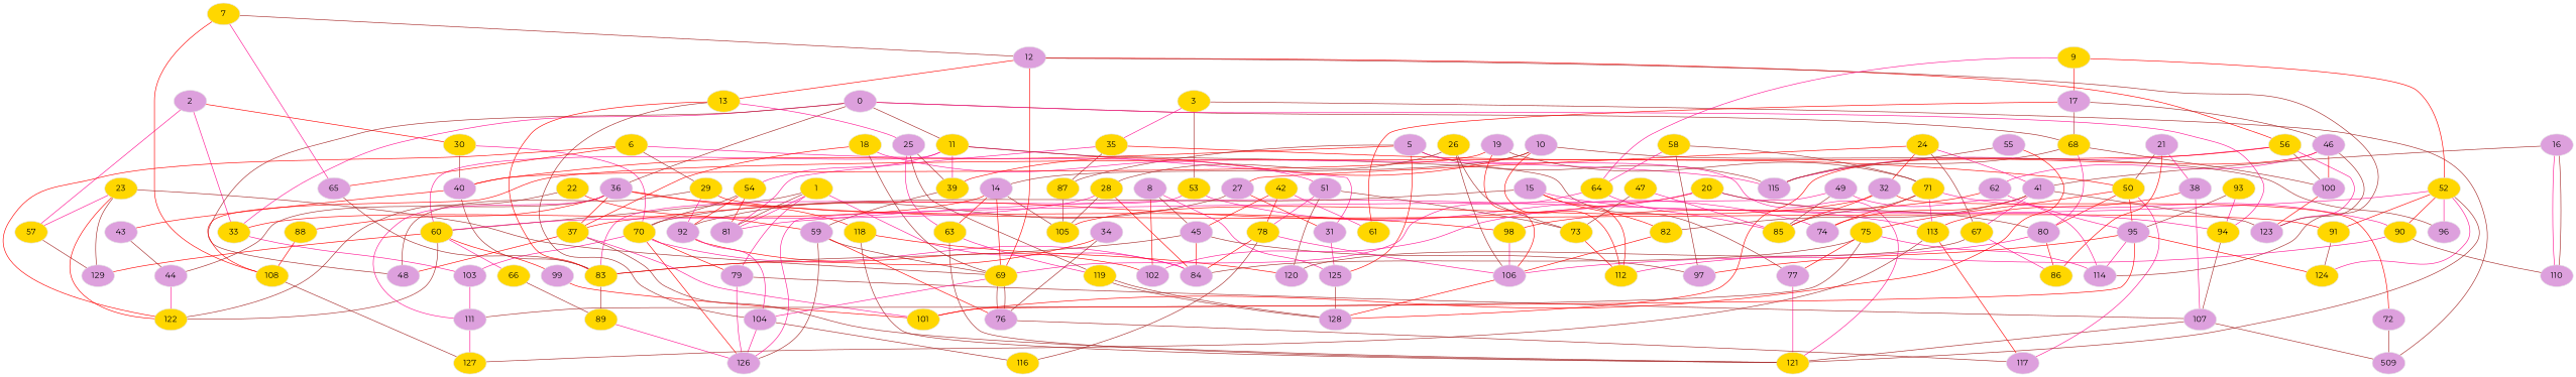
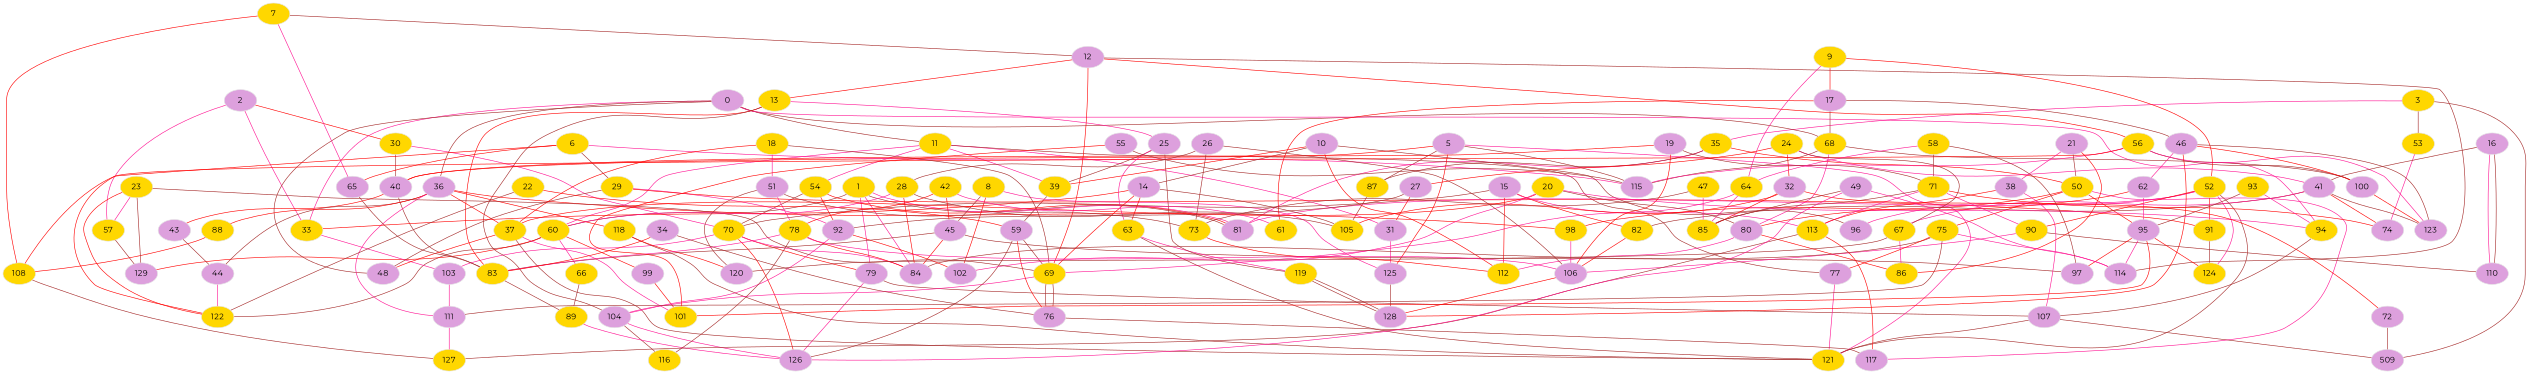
  graph {
    fontname=Montserrat
    node [color=gray90 fillcolor=gold fontname=Montserrat style=filled]
    edge [color=brown fontname=Montserrat]
    1
    60
    79 [fillcolor=plum]
    81 [fillcolor=plum]
    84 [fillcolor=plum]
    122
    129 [fillcolor=plum]
    66
    99 [fillcolor=plum]
    107 [fillcolor=plum]
    126 [fillcolor=plum]
    2 [fillcolor=plum]
    30
    33
    57
    40 [fillcolor=plum]
    70
    103 [fillcolor=plum]
    3
    35
    53
    n22 [fillcolor=plum label=509]
    87
    50
    83
    74 [fillcolor=plum]
    n27 [fillcolor=plum label=0]
    11
    36 [fillcolor=plum]
    48 [fillcolor=plum]
    68
    94
    39
    31 [fillcolor=plum]
    54
    77 [fillcolor=plum]
    37
    44 [fillcolor=plum]
    88
    98
    111 [fillcolor=plum]
    118
    115 [fillcolor=plum]
    80 [fillcolor=plum]
    100 [fillcolor=plum]
    5 [fillcolor=plum]
    121
    125 [fillcolor=plum]
    43 [fillcolor=plum]
    105
    128 [fillcolor=plum]
    6
    29
    65 [fillcolor=plum]
    92 [fillcolor=plum]
    91
    7
    12 [fillcolor=plum]
    108
    13
    56
    69
    114 [fillcolor=plum]
    127
-   8 [fillcolor=plum]
+   8
    45 [fillcolor=plum]
    102 [fillcolor=plum]
    97 [fillcolor=plum]
    17 [fillcolor=plum]
    9
    52
    64
    46 [fillcolor=plum]
    61
    96 [fillcolor=plum]
    90
    124
    85
    10 [fillcolor=plum]
    14 [fillcolor=plum]
    112
    63
    59 [fillcolor=plum]
    25 [fillcolor=plum]
    104 [fillcolor=plum]
    123 [fillcolor=plum]
    76 [fillcolor=plum]
    119
    89
    116
    15 [fillcolor=plum]
    82
    113
    106 [fillcolor=plum]
    117 [fillcolor=plum]
    16 [fillcolor=plum]
    41 [fillcolor=plum]
    110 [fillcolor=plum]
    67
    62 [fillcolor=plum]
    18
    51 [fillcolor=plum]
    101
    73
    78
    120 [fillcolor=plum]
    19 [fillcolor=plum]
    71
    20
    86
    21 [fillcolor=plum]
    38 [fillcolor=plum]
    75
    95 [fillcolor=plum]
    22
    23
    24
    27 [fillcolor=plum]
    32 [fillcolor=plum]
    72 [fillcolor=plum]
-   26
+   26 [fillcolor=plum]
    28
    34 [fillcolor=plum]
    42
    47
    49 [fillcolor=plum]
    55 [fillcolor=plum]
    58
    93
    1 -- 60
    1 -- 79 [color=deeppink]
    1 -- 81
    1 -- 81 [color=deeppink]
    1 -- 84 [color=deeppink]
    60 -- 122
    60 -- 129 [color=red]
    60 -- 66 [color=deeppink]
    60 -- 99 [color=red]
    79 -- 107
    79 -- 126 [color=deeppink]
    66 -- 89
    99 -- 101 [color=red]
    107 -- n22
    107 -- 121
    2 -- 30 [color=red]
    2 -- 33 [color=deeppink]
    2 -- 57 [color=deeppink]
    30 -- 40
    30 -- 70 [color=deeppink]
    33 -- 103 [color=deeppink]
    57 -- 129
    40 -- 83
    40 -- 43 [color=red]
    70 -- 79 [color=red]
    70 -- 84 [color=deeppink]
    70 -- 126 [color=red]
    70 -- 103 [color=deeppink]
    103 -- 111 [color=deeppink]
    3 -- 35 [color=deeppink]
    3 -- 53
    3 -- n22
    35 -- 81 [color=deeppink]
    35 -- 87
    35 -- 50 [color=red]
-   53 -- 83 [color=deeppink]
+   78 -- 83 [color=deeppink]
    53 -- 74 [color=deeppink]
    87 -- 105
    50 -- 80 [color=red]
    50 -- 117 [color=deeppink]
    50 -- 75 [color=red]
    50 -- 95 [color=red]
    83 -- 89
    n27 -- 33 [color=deeppink]
    n27 -- 11
    n27 -- 36
    n27 -- 48
    n27 -- 68
    n27 -- 94 [color=deeppink]
    11 -- 60 [color=deeppink]
    11 -- 39 [color=deeppink]
    11 -- 31 [color=deeppink]
    11 -- 54 [color=deeppink]
    11 -- 77
    36 -- 37 [color=red]
    36 -- 44
    36 -- 88 [color=red]
    36 -- 98 [color=red]
    36 -- 111 [color=deeppink]
    36 -- 118 [color=red]
    68 -- 115
    68 -- 80 [color=deeppink]
    68 -- 100
    94 -- 107
    39 -- 59
    31 -- 125 [color=deeppink]
    54 -- 81 [color=red]
    54 -- 70
    54 -- 92 [color=red]
    77 -- 121 [color=deeppink]
    37 -- 48 [color=red]
    37 -- 121
    37 -- 101 [color=deeppink]
    44 -- 122 [color=deeppink]
    88 -- 108 [color=red]
    98 -- 106 [color=deeppink]
    111 -- 127 [color=deeppink]
    118 -- 121
    118 -- 120 [color=red]
    80 -- 112 [color=deeppink]
    80 -- 86 [color=red]
    100 -- 123 [color=red]
    5 -- 40 [color=red]
    5 -- 87
    5 -- 115
    5 -- 121 [color=deeppink]
    5 -- 125 [color=red]
    125 -- 128
    43 -- 44
    6 -- 122 [color=red]
    6 -- 115 [color=deeppink]
    6 -- 29
    6 -- 65 [color=red]
    29 -- 48
    29 -- 92 [color=deeppink]
    29 -- 91 [color=red]
    65 -- 83
    92 -- 102 [color=red]
    92 -- 104 [color=deeppink]
    91 -- 124
    7 -- 65 [color=deeppink]
    7 -- 12
    7 -- 108 [color=red]
    12 -- 13 [color=red]
    12 -- 56 [color=red]
    12 -- 69 [color=red]
    12 -- 114
    108 -- 127
    13 -- 83 [color=red]
    13 -- 25 [color=deeppink]
    13 -- 104
    56 -- 115 [color=deeppink]
    56 -- 100
    56 -- 108 [color=red]
    56 -- 123 [color=deeppink]
    69 -- 104 [color=deeppink]
    69 -- 76
    69 -- 76
    8 -- 125 [color=deeppink]
    8 -- 45
    8 -- 102 [color=red]
    45 -- 84 [color=red]
    45 -- 83
    45 -- 97
    17 -- 68
    17 -- 46
    17 -- 61 [color=red]
    9 -- 17 [color=red]
    9 -- 52 [color=red]
    9 -- 64 [color=deeppink]
    52 -- 81 [color=deeppink]
    52 -- 121
    52 -- 91 [color=red]
    52 -- 96 [color=deeppink]
    52 -- 90 [color=red]
    52 -- 124 [color=deeppink]
    64 -- 69 [color=deeppink]
    64 -- 85 [color=deeppink]
    46 -- 100 [color=red]
    46 -- 128 [color=red]
    46 -- 123
    46 -- 62 [color=deeppink]
    90 -- 106 [color=deeppink]
    90 -- 110
    10 -- 39 [color=red]
    10 -- 96
    10 -- 14
    10 -- 112 [color=red]
    14 -- 33 [color=red]
    14 -- 105
    14 -- 69 [color=red]
    14 -- 63 [color=red]
    63 -- 121
    63 -- 119 [color=deeppink]
    59 -- 126
    59 -- 69
    59 -- 76 [color=red]
    25 -- 39
    25 -- 63 [color=deeppink]
    25 -- 119
    104 -- 126 [color=deeppink]
    104 -- 116
    76 -- 117
    119 -- 128
    119 -- 128
    89 -- 126 [color=deeppink]
    15 -- 70
    15 -- 112 [color=red]
    15 -- 82 [color=red]
    15 -- 113 [color=deeppink]
    82 -- 106 [color=red]
    113 -- 127
    113 -- 117 [color=red]
    106 -- 128 [color=red]
    16 -- 41
    16 -- 110 [color=deeppink]
    16 -- 110
    41 -- 74 [color=red]
    41 -- 123
    41 -- 82
    41 -- 67 [color=deeppink]
    67 -- 120
    67 -- 86 [color=deeppink]
    62 -- 98 [color=red]
    62 -- 95 [color=deeppink]
    18 -- 37 [color=red]
    18 -- 69
    18 -- 51 [color=deeppink]
    51 -- 73
    51 -- 78 [color=deeppink]
    51 -- 120
    73 -- 112 [color=red]
    78 -- 84 [color=red]
    78 -- 116
    78 -- 106 [color=deeppink]
    19 -- 40 [color=red]
    19 -- 106 [color=red]
    19 -- 71
    71 -- 74 [color=red]
    71 -- 90 [color=deeppink]
    71 -- 85
    71 -- 113 [color=deeppink]
    20 -- 94 [color=deeppink]
    20 -- 37 [color=red]
    20 -- 80
    20 -- 102 [color=deeppink]
    21 -- 50
    21 -- 86 [color=red]
    21 -- 38 [color=deeppink]
    38 -- 107 [color=deeppink]
    38 -- 113 [color=red]
    75 -- 84
    75 -- 77 [color=red]
    75 -- 111
    75 -- 114 [color=deeppink]
    95 -- 114 [color=deeppink]
    95 -- 97 [color=red]
    95 -- 124 [color=red]
    95 -- 101 [color=red]
    22 -- 122
    22 -- 59 [color=red]
    23 -- 122 [color=red]
    23 -- 129
    23 -- 57 [color=deeppink]
    23 -- 69
    24 -- 41 [color=deeppink]
    24 -- 67
    24 -- 27 [color=red]
    24 -- 32 [color=red]
    27 -- 31 [color=red]
    27 -- 92
    32 -- 105 [color=red]
    32 -- 85 [color=red]
    32 -- 72 [color=red]
    72 -- n22
    26 -- 106
    26 -- 73
    26 -- 28
    28 -- 60 [color=deeppink]
    28 -- 84 [color=red]
    28 -- 105
    34 -- 83 [color=red]
    34 -- 76
    42 -- 45 [color=red]
    42 -- 61 [color=deeppink]
    42 -- 78 [color=red]
    47 -- 85 [color=deeppink]
    47 -- 73
    49 -- 126 [color=deeppink]
    49 -- 114 [color=deeppink]
    49 -- 85
    55 -- 115
    55 -- 101 [color=red]
    58 -- 97
    58 -- 64 [color=deeppink]
    58 -- 71
    93 -- 94 [color=deeppink]
    93 -- 95
  }
